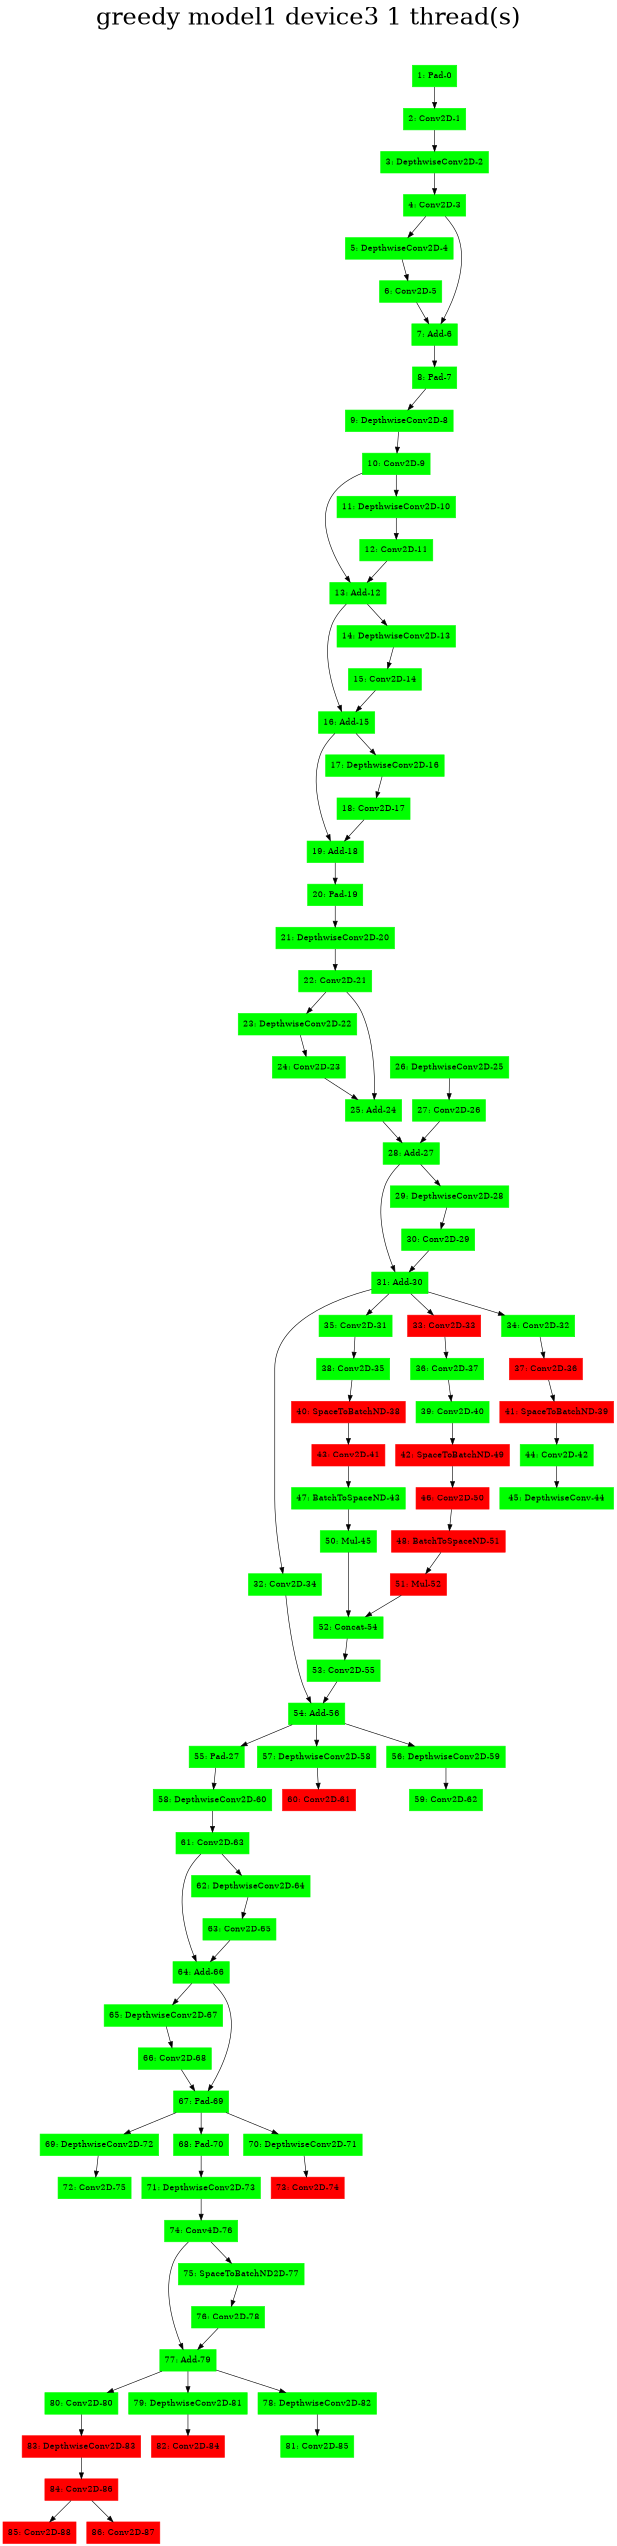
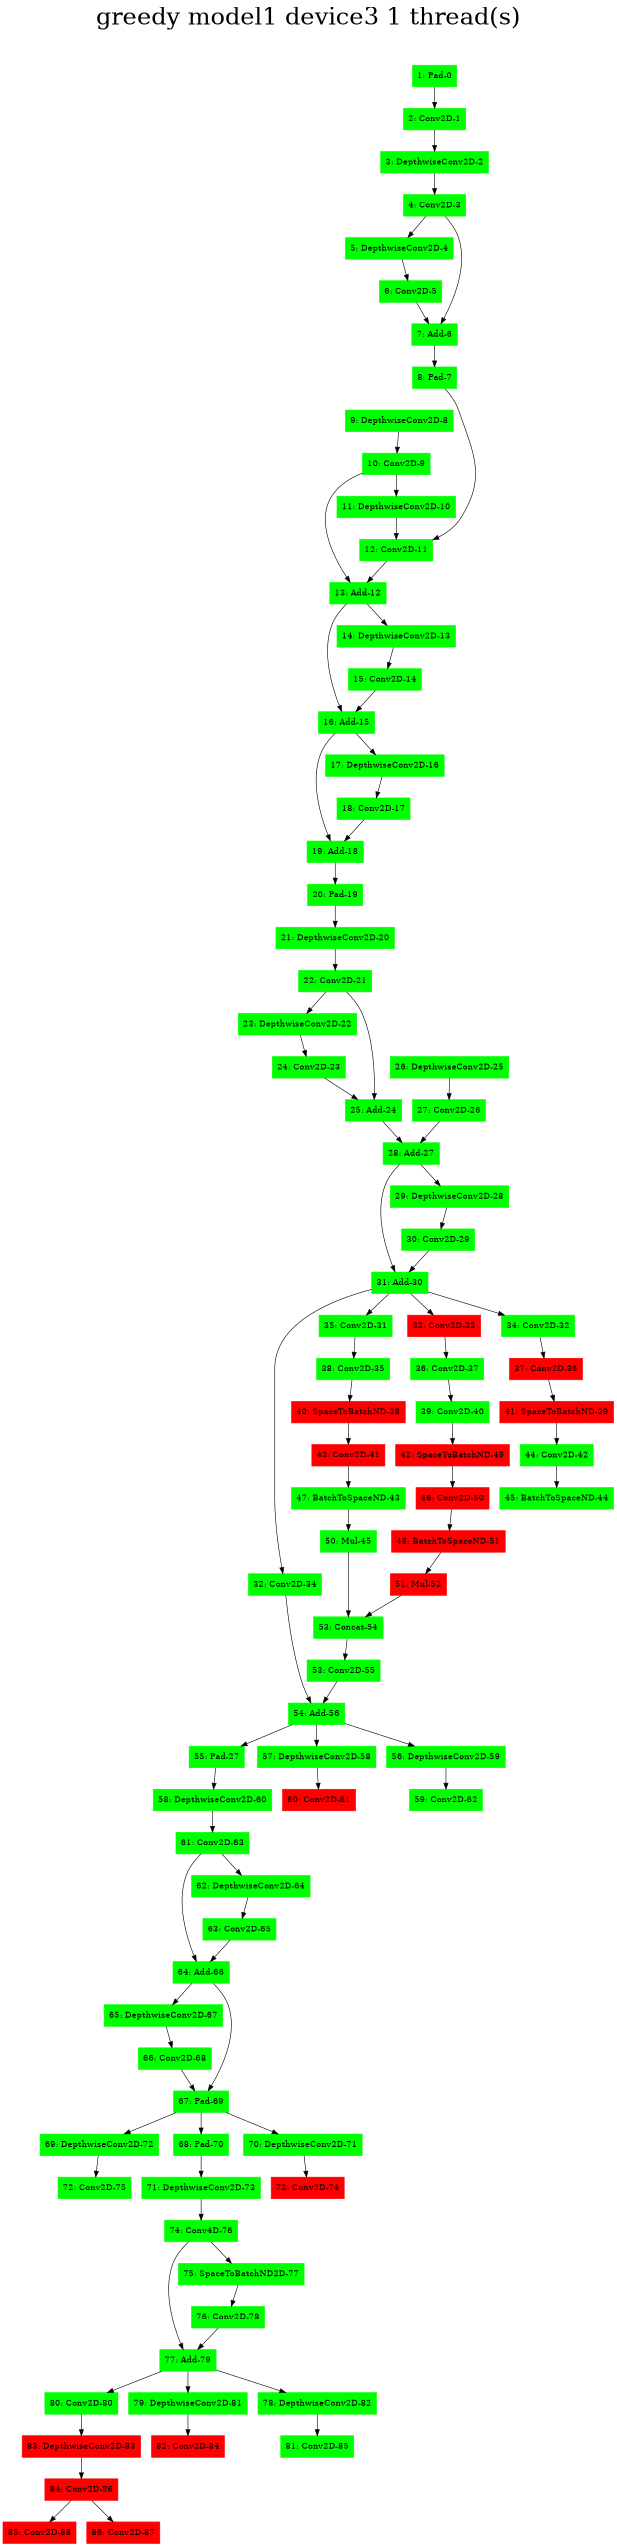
  digraph {
    fontcolor=black
    fontsize=40
    label="greedy model1 device3 1 thread(s)"
    labelloc=t
    node [color=green shape=box style=filled]
    "1: Pad-0"
    "2: Conv2D-1"
    "3: DepthwiseConv2D-2"
    "4: Conv2D-3"
    "5: DepthwiseConv2D-4"
    "7: Add-6"
    "6: Conv2D-5"
    "8: Pad-7"
    "9: DepthwiseConv2D-8"
    "10: Conv2D-9"
    "13: Add-12"
    "11: DepthwiseConv2D-10"
    "16: Add-15"
    "14: DepthwiseConv2D-13"
    "12: Conv2D-11"
    "19: Add-18"
    "17: DepthwiseConv2D-16"
    "15: Conv2D-14"
    "20: Pad-19"
    "18: Conv2D-17"
    "21: DepthwiseConv2D-20"
    "22: Conv2D-21"
    "23: DepthwiseConv2D-22"
    "25: Add-24"
    "24: Conv2D-23"
    "28: Add-27"
    "26: DepthwiseConv2D-25"
    "27: Conv2D-26"
    "31: Add-30"
    "29: DepthwiseConv2D-28"
    "32: Conv2D-34"
    "35: Conv2D-31"
    "33: Conv2D-33" [color=red]
    "34: Conv2D-32"
    "30: Conv2D-29"
    "54: Add-56"
    "38: Conv2D-35"
    "36: Conv2D-37"
    "37: Conv2D-36" [color=red]
    n40 [label="55: Pad-27"]
    "57: DepthwiseConv2D-58"
    "56: DepthwiseConv2D-59"
    "40: SpaceToBatchND-38" [color=red]
    "39: Conv2D-40"
    "41: SpaceToBatchND-39" [color=red]
    "58: DepthwiseConv2D-60"
    "60: Conv2D-61" [color=red]
    "59: Conv2D-62"
    "42: SpaceToBatchND-49" [color=red]
    "46: Conv2D-50" [color=red]
    "48: BatchToSpaceND-51" [color=red]
    "51: Mul-52" [color=red]
-   "52: Concat-54"
+   "52: Concat-54" [label="53: Concat-54"]
    "53: Conv2D-55"
    "44: Conv2D-42"
-   "45: BatchToSpaceND-44" [label="45: DepthwiseConv-44"]
+   "45: BatchToSpaceND-44"
    "43: Conv2D-41" [color=red]
    "47: BatchToSpaceND-43"
    "50: Mul-45"
    "61: Conv2D-63"
    "64: Add-66"
    "62: DepthwiseConv2D-64"
    "65: DepthwiseConv2D-67"
    n64 [label="67: Pad-69"]
    "63: Conv2D-65"
    "66: Conv2D-68"
    "69: DepthwiseConv2D-72"
    "68: Pad-70"
    "70: DepthwiseConv2D-71"
    "72: Conv2D-75"
    "71: DepthwiseConv2D-73"
    "73: Conv2D-74" [color=red]
    n73 [label="74: Conv4D-76"]
    "77: Add-79"
    n75 [label="75: SpaceToBatchND2D-77"]
    "80: Conv2D-80"
    "79: DepthwiseConv2D-81"
    "78: DepthwiseConv2D-82"
    "76: Conv2D-78"
    "83: DepthwiseConv2D-83" [color=red]
    "82: Conv2D-84" [color=red]
    "81: Conv2D-85"
    "84: Conv2D-86" [color=red]
    "85: Conv2D-88" [color=red]
    "86: Conv2D-87" [color=red]
    "1: Pad-0" -> "2: Conv2D-1"
    "2: Conv2D-1" -> "3: DepthwiseConv2D-2"
    "3: DepthwiseConv2D-2" -> "4: Conv2D-3"
    "4: Conv2D-3" -> "5: DepthwiseConv2D-4"
    "4: Conv2D-3" -> "7: Add-6"
    "5: DepthwiseConv2D-4" -> "6: Conv2D-5"
    "7: Add-6" -> "8: Pad-7"
    "6: Conv2D-5" -> "7: Add-6"
-   "8: Pad-7" -> "9: DepthwiseConv2D-8"
+   "8: Pad-7" -> "12: Conv2D-11"
    "9: DepthwiseConv2D-8" -> "10: Conv2D-9"
    "10: Conv2D-9" -> "13: Add-12"
    "10: Conv2D-9" -> "11: DepthwiseConv2D-10"
    "13: Add-12" -> "16: Add-15"
    "13: Add-12" -> "14: DepthwiseConv2D-13"
    "11: DepthwiseConv2D-10" -> "12: Conv2D-11"
    "16: Add-15" -> "19: Add-18"
    "16: Add-15" -> "17: DepthwiseConv2D-16"
    "14: DepthwiseConv2D-13" -> "15: Conv2D-14"
    "12: Conv2D-11" -> "13: Add-12"
    "19: Add-18" -> "20: Pad-19"
    "17: DepthwiseConv2D-16" -> "18: Conv2D-17"
    "15: Conv2D-14" -> "16: Add-15"
    "20: Pad-19" -> "21: DepthwiseConv2D-20"
    "18: Conv2D-17" -> "19: Add-18"
    "21: DepthwiseConv2D-20" -> "22: Conv2D-21"
    "22: Conv2D-21" -> "23: DepthwiseConv2D-22"
    "22: Conv2D-21" -> "25: Add-24"
    "23: DepthwiseConv2D-22" -> "24: Conv2D-23"
    "25: Add-24" -> "28: Add-27"
    "24: Conv2D-23" -> "25: Add-24"
    "28: Add-27" -> "31: Add-30"
    "28: Add-27" -> "29: DepthwiseConv2D-28"
    "26: DepthwiseConv2D-25" -> "27: Conv2D-26"
    "27: Conv2D-26" -> "28: Add-27"
    "31: Add-30" -> "32: Conv2D-34"
    "31: Add-30" -> "35: Conv2D-31"
    "31: Add-30" -> "33: Conv2D-33"
    "31: Add-30" -> "34: Conv2D-32"
    "29: DepthwiseConv2D-28" -> "30: Conv2D-29"
    "32: Conv2D-34" -> "54: Add-56"
    "35: Conv2D-31" -> "38: Conv2D-35"
    "33: Conv2D-33" -> "36: Conv2D-37"
    "34: Conv2D-32" -> "37: Conv2D-36"
    "30: Conv2D-29" -> "31: Add-30"
    "54: Add-56" -> n40
    "54: Add-56" -> "57: DepthwiseConv2D-58"
    "54: Add-56" -> "56: DepthwiseConv2D-59"
    "38: Conv2D-35" -> "40: SpaceToBatchND-38"
    "36: Conv2D-37" -> "39: Conv2D-40"
    "37: Conv2D-36" -> "41: SpaceToBatchND-39"
    n40 -> "58: DepthwiseConv2D-60"
    "57: DepthwiseConv2D-58" -> "60: Conv2D-61"
    "56: DepthwiseConv2D-59" -> "59: Conv2D-62"
    "40: SpaceToBatchND-38" -> "43: Conv2D-41"
    "39: Conv2D-40" -> "42: SpaceToBatchND-49"
    "41: SpaceToBatchND-39" -> "44: Conv2D-42"
    "58: DepthwiseConv2D-60" -> "61: Conv2D-63"
    "42: SpaceToBatchND-49" -> "46: Conv2D-50"
    "46: Conv2D-50" -> "48: BatchToSpaceND-51"
    "48: BatchToSpaceND-51" -> "51: Mul-52"
    "51: Mul-52" -> "52: Concat-54"
    "52: Concat-54" -> "53: Conv2D-55"
    "53: Conv2D-55" -> "54: Add-56"
    "44: Conv2D-42" -> "45: BatchToSpaceND-44"
    "43: Conv2D-41" -> "47: BatchToSpaceND-43"
    "47: BatchToSpaceND-43" -> "50: Mul-45"
    "50: Mul-45" -> "52: Concat-54"
    "61: Conv2D-63" -> "64: Add-66"
    "61: Conv2D-63" -> "62: DepthwiseConv2D-64"
    "64: Add-66" -> "65: DepthwiseConv2D-67"
    "64: Add-66" -> n64
    "62: DepthwiseConv2D-64" -> "63: Conv2D-65"
    "65: DepthwiseConv2D-67" -> "66: Conv2D-68"
    n64 -> "69: DepthwiseConv2D-72"
    n64 -> "68: Pad-70"
    n64 -> "70: DepthwiseConv2D-71"
    "63: Conv2D-65" -> "64: Add-66"
    "66: Conv2D-68" -> n64
    "69: DepthwiseConv2D-72" -> "72: Conv2D-75"
    "68: Pad-70" -> "71: DepthwiseConv2D-73"
    "70: DepthwiseConv2D-71" -> "73: Conv2D-74"
    "71: DepthwiseConv2D-73" -> n73
    n73 -> "77: Add-79"
    n73 -> n75
    "77: Add-79" -> "80: Conv2D-80"
    "77: Add-79" -> "79: DepthwiseConv2D-81"
    "77: Add-79" -> "78: DepthwiseConv2D-82"
    n75 -> "76: Conv2D-78"
    "80: Conv2D-80" -> "83: DepthwiseConv2D-83"
    "79: DepthwiseConv2D-81" -> "82: Conv2D-84"
    "78: DepthwiseConv2D-82" -> "81: Conv2D-85"
    "76: Conv2D-78" -> "77: Add-79"
    "83: DepthwiseConv2D-83" -> "84: Conv2D-86"
    "84: Conv2D-86" -> "85: Conv2D-88"
    "84: Conv2D-86" -> "86: Conv2D-87"
  }
